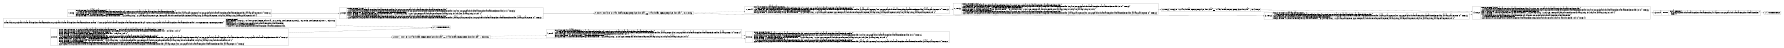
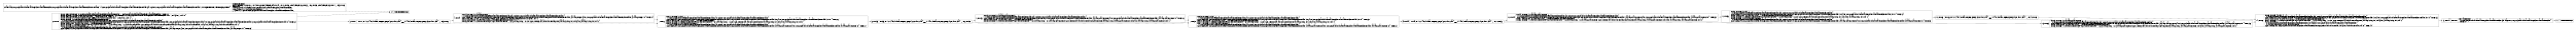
  digraph {
    rankdir=LR
    node [shape=record]
-   n1 [label="{0\:\ ?|MTH_ENTER_HINTS\l}"]
+   n1 [label="{0\:\ ?|MTH_ENTER_BLOCK\l}"]
    n2 [label="{2\:\ 0x0000|0x0000: NEW_INSTANCE  (r0 I:com.google.android.material.timepicker.MaterialTimePicker) =  com.google.android.material.timepicker.MaterialTimePicker  (LINE:120)\l0x0002: INVOKE  (r0 I:com.google.android.material.timepicker.MaterialTimePicker) type: DIRECT call: com.google.android.material.timepicker.MaterialTimePicker.\<init\>():void A[MD:():void (m)]\l0x0005: NEW_INSTANCE  (r1 I:android.os.Bundle) =  android.os.Bundle  (LINE:121)\l0x0007: INVOKE  (r1 I:android.os.Bundle) type: DIRECT call: android.os.Bundle.\<init\>():void A[MD:():void (c)]\l0x000a: INVOKE  (r2 I:com.google.android.material.timepicker.TimeModel) = \l  (r4 I:com.google.android.material.timepicker.MaterialTimePicker$Builder A[D('options' com.google.android.material.timepicker.MaterialTimePicker$Builder)])\l type: STATIC call: com.google.android.material.timepicker.MaterialTimePicker.Builder.access$000(com.google.android.material.timepicker.MaterialTimePicker$Builder):com.google.android.material.timepicker.TimeModel A[MD:(com.google.android.material.timepicker.MaterialTimePicker$Builder):com.google.android.material.timepicker.TimeModel (m)] (LINE:122)\l0x000e: CONST_STR  (r3 I:java.lang.String) =  \"TIME_PICKER_TIME_MODEL\" \l0x0010: INVOKE  (r1 I:android.os.Bundle A[D('args' android.os.Bundle)]), (r3 I:java.lang.String), (r2 I:android.os.Parcelable) type: VIRTUAL call: android.os.Bundle.putParcelable(java.lang.String, android.os.Parcelable):void A[MD:(java.lang.String, android.os.Parcelable):void (c)]\l0x0013: INVOKE  (r2 I:java.lang.Integer) = \l  (r4 I:com.google.android.material.timepicker.MaterialTimePicker$Builder A[D('options' com.google.android.material.timepicker.MaterialTimePicker$Builder)])\l type: STATIC call: com.google.android.material.timepicker.MaterialTimePicker.Builder.access$100(com.google.android.material.timepicker.MaterialTimePicker$Builder):java.lang.Integer A[MD:(com.google.android.material.timepicker.MaterialTimePicker$Builder):java.lang.Integer (m)] (LINE:123)\l}"]
    n3 [label="{3\:\ 0x0017|0x0017: IF  (r2 I:??[int, boolean, OBJECT, ARRAY, byte, short, char]) == (0 ??[int, boolean, OBJECT, ARRAY, byte, short, char])  \-\> B:5:0x0026 \l}"]
    n4 [label="{4\:\ 0x0019|0x0019: INVOKE  (r2 I:java.lang.Integer) = \l  (r4 I:com.google.android.material.timepicker.MaterialTimePicker$Builder A[D('options' com.google.android.material.timepicker.MaterialTimePicker$Builder)])\l type: STATIC call: com.google.android.material.timepicker.MaterialTimePicker.Builder.access$100(com.google.android.material.timepicker.MaterialTimePicker$Builder):java.lang.Integer A[MD:(com.google.android.material.timepicker.MaterialTimePicker$Builder):java.lang.Integer (m)] (LINE:124)\l0x001d: INVOKE  (r2 I:int) = (r2 I:java.lang.Integer) type: VIRTUAL call: java.lang.Integer.intValue():int A[MD:():int (c)]\l0x0021: CONST_STR  (r3 I:java.lang.String) =  \"TIME_PICKER_INPUT_MODE\" \l0x0023: INVOKE  (r1 I:android.os.Bundle A[D('args' android.os.Bundle)]), (r3 I:java.lang.String), (r2 I:int) type: VIRTUAL call: android.os.Bundle.putInt(java.lang.String, int):void A[MD:(java.lang.String, int):void (c)]\l}"]
    n5 [label="{5\:\ 0x0026|0x0026: INVOKE  (r2 I:int) = \l  (r4 I:com.google.android.material.timepicker.MaterialTimePicker$Builder A[D('options' com.google.android.material.timepicker.MaterialTimePicker$Builder)])\l type: STATIC call: com.google.android.material.timepicker.MaterialTimePicker.Builder.access$200(com.google.android.material.timepicker.MaterialTimePicker$Builder):int A[MD:(com.google.android.material.timepicker.MaterialTimePicker$Builder):int (m)] (LINE:126)\l0x002a: CONST_STR  (r3 I:java.lang.String) =  \"TIME_PICKER_TITLE_RES\" \l0x002c: INVOKE  (r1 I:android.os.Bundle A[D('args' android.os.Bundle)]), (r3 I:java.lang.String), (r2 I:int) type: VIRTUAL call: android.os.Bundle.putInt(java.lang.String, int):void A[MD:(java.lang.String, int):void (c)]\l0x002f: INVOKE  (r2 I:java.lang.CharSequence) = \l  (r4 I:com.google.android.material.timepicker.MaterialTimePicker$Builder A[D('options' com.google.android.material.timepicker.MaterialTimePicker$Builder)])\l type: STATIC call: com.google.android.material.timepicker.MaterialTimePicker.Builder.access$300(com.google.android.material.timepicker.MaterialTimePicker$Builder):java.lang.CharSequence A[MD:(com.google.android.material.timepicker.MaterialTimePicker$Builder):java.lang.CharSequence (m)] (LINE:127)\l}"]
+   n6 [label="{6\:\ 0x0033|0x0033: IF  (r2 I:??[int, boolean, OBJECT, ARRAY, byte, short, char]) == (0 ??[int, boolean, OBJECT, ARRAY, byte, short, char])  \-\> B:8:0x003e \l}"]
    n7 [label="{7\:\ 0x0035|0x0035: INVOKE  (r2 I:java.lang.CharSequence) = \l  (r4 I:com.google.android.material.timepicker.MaterialTimePicker$Builder A[D('options' com.google.android.material.timepicker.MaterialTimePicker$Builder)])\l type: STATIC call: com.google.android.material.timepicker.MaterialTimePicker.Builder.access$300(com.google.android.material.timepicker.MaterialTimePicker$Builder):java.lang.CharSequence A[MD:(com.google.android.material.timepicker.MaterialTimePicker$Builder):java.lang.CharSequence (m)] (LINE:128)\l0x0039: CONST_STR  (r3 I:java.lang.String) =  \"TIME_PICKER_TITLE_TEXT\" \l0x003b: INVOKE  (r1 I:android.os.Bundle A[D('args' android.os.Bundle)]), (r3 I:java.lang.String), (r2 I:java.lang.CharSequence) type: VIRTUAL call: android.os.Bundle.putCharSequence(java.lang.String, java.lang.CharSequence):void A[MD:(java.lang.String, java.lang.CharSequence):void (c)]\l}"]
    n8 [label="{8\:\ 0x003e|0x003e: INVOKE  (r2 I:int) = \l  (r4 I:com.google.android.material.timepicker.MaterialTimePicker$Builder A[D('options' com.google.android.material.timepicker.MaterialTimePicker$Builder)])\l type: STATIC call: com.google.android.material.timepicker.MaterialTimePicker.Builder.access$400(com.google.android.material.timepicker.MaterialTimePicker$Builder):int A[MD:(com.google.android.material.timepicker.MaterialTimePicker$Builder):int (m)] (LINE:130)\l0x0042: CONST_STR  (r3 I:java.lang.String) =  \"TIME_PICKER_POSITIVE_BUTTON_TEXT_RES\" \l0x0044: INVOKE  (r1 I:android.os.Bundle A[D('args' android.os.Bundle)]), (r3 I:java.lang.String), (r2 I:int) type: VIRTUAL call: android.os.Bundle.putInt(java.lang.String, int):void A[MD:(java.lang.String, int):void (c)]\l0x0047: INVOKE  (r2 I:java.lang.CharSequence) = \l  (r4 I:com.google.android.material.timepicker.MaterialTimePicker$Builder A[D('options' com.google.android.material.timepicker.MaterialTimePicker$Builder)])\l type: STATIC call: com.google.android.material.timepicker.MaterialTimePicker.Builder.access$500(com.google.android.material.timepicker.MaterialTimePicker$Builder):java.lang.CharSequence A[MD:(com.google.android.material.timepicker.MaterialTimePicker$Builder):java.lang.CharSequence (m)] (LINE:131)\l}"]
    n9 [label="{9\:\ 0x004b|0x004b: IF  (r2 I:??[int, boolean, OBJECT, ARRAY, byte, short, char]) == (0 ??[int, boolean, OBJECT, ARRAY, byte, short, char])  \-\> B:11:0x0056 \l}"]
    n10 [label="{10\:\ 0x004d|0x004d: INVOKE  (r2 I:java.lang.CharSequence) = \l  (r4 I:com.google.android.material.timepicker.MaterialTimePicker$Builder A[D('options' com.google.android.material.timepicker.MaterialTimePicker$Builder)])\l type: STATIC call: com.google.android.material.timepicker.MaterialTimePicker.Builder.access$500(com.google.android.material.timepicker.MaterialTimePicker$Builder):java.lang.CharSequence A[MD:(com.google.android.material.timepicker.MaterialTimePicker$Builder):java.lang.CharSequence (m)] (LINE:132)\l0x0051: CONST_STR  (r3 I:java.lang.String) =  \"TIME_PICKER_POSITIVE_BUTTON_TEXT\" \l0x0053: INVOKE  (r1 I:android.os.Bundle A[D('args' android.os.Bundle)]), (r3 I:java.lang.String), (r2 I:java.lang.CharSequence) type: VIRTUAL call: android.os.Bundle.putCharSequence(java.lang.String, java.lang.CharSequence):void A[MD:(java.lang.String, java.lang.CharSequence):void (c)]\l}"]
    n11 [label="{13\:\ 0x0065|0x0065: INVOKE  (r2 I:java.lang.CharSequence) = \l  (r4 I:com.google.android.material.timepicker.MaterialTimePicker$Builder A[D('options' com.google.android.material.timepicker.MaterialTimePicker$Builder)])\l type: STATIC call: com.google.android.material.timepicker.MaterialTimePicker.Builder.access$700(com.google.android.material.timepicker.MaterialTimePicker$Builder):java.lang.CharSequence A[MD:(com.google.android.material.timepicker.MaterialTimePicker$Builder):java.lang.CharSequence (m)] (LINE:136)\l0x0069: CONST_STR  (r3 I:java.lang.String) =  \"TIME_PICKER_NEGATIVE_BUTTON_TEXT\" \l0x006b: INVOKE  (r1 I:android.os.Bundle A[D('args' android.os.Bundle)]), (r3 I:java.lang.String), (r2 I:java.lang.CharSequence) type: VIRTUAL call: android.os.Bundle.putCharSequence(java.lang.String, java.lang.CharSequence):void A[MD:(java.lang.String, java.lang.CharSequence):void (c)]\l}"]
    n12 [label="{11\:\ 0x0056|0x0056: INVOKE  (r2 I:int) = \l  (r4 I:com.google.android.material.timepicker.MaterialTimePicker$Builder A[D('options' com.google.android.material.timepicker.MaterialTimePicker$Builder)])\l type: STATIC call: com.google.android.material.timepicker.MaterialTimePicker.Builder.access$600(com.google.android.material.timepicker.MaterialTimePicker$Builder):int A[MD:(com.google.android.material.timepicker.MaterialTimePicker$Builder):int (m)] (LINE:134)\l0x005a: CONST_STR  (r3 I:java.lang.String) =  \"TIME_PICKER_NEGATIVE_BUTTON_TEXT_RES\" \l0x005c: INVOKE  (r1 I:android.os.Bundle A[D('args' android.os.Bundle)]), (r3 I:java.lang.String), (r2 I:int) type: VIRTUAL call: android.os.Bundle.putInt(java.lang.String, int):void A[MD:(java.lang.String, int):void (c)]\l0x005f: INVOKE  (r2 I:java.lang.CharSequence) = \l  (r4 I:com.google.android.material.timepicker.MaterialTimePicker$Builder A[D('options' com.google.android.material.timepicker.MaterialTimePicker$Builder)])\l type: STATIC call: com.google.android.material.timepicker.MaterialTimePicker.Builder.access$700(com.google.android.material.timepicker.MaterialTimePicker$Builder):java.lang.CharSequence A[MD:(com.google.android.material.timepicker.MaterialTimePicker$Builder):java.lang.CharSequence (m)] (LINE:135)\l}"]
    n13 [label="{12\:\ 0x0063|0x0063: IF  (r2 I:??[int, boolean, OBJECT, ARRAY, byte, short, char]) == (0 ??[int, boolean, OBJECT, ARRAY, byte, short, char])  \-\> B:14:0x006e \l}"]
    n14 [label="{14\:\ 0x006e|0x006e: INVOKE  (r2 I:int) = \l  (r4 I:com.google.android.material.timepicker.MaterialTimePicker$Builder A[D('options' com.google.android.material.timepicker.MaterialTimePicker$Builder)])\l type: STATIC call: com.google.android.material.timepicker.MaterialTimePicker.Builder.access$800(com.google.android.material.timepicker.MaterialTimePicker$Builder):int A[MD:(com.google.android.material.timepicker.MaterialTimePicker$Builder):int (m)] (LINE:138)\l0x0072: CONST_STR  (r3 I:java.lang.String) =  \"TIME_PICKER_OVERRIDE_THEME_RES_ID\" \l0x0074: INVOKE  (r1 I:android.os.Bundle A[D('args' android.os.Bundle)]), (r3 I:java.lang.String), (r2 I:int) type: VIRTUAL call: android.os.Bundle.putInt(java.lang.String, int):void A[MD:(java.lang.String, int):void (c)]\l0x1077: INVOKE  \l  (r0 I:com.google.android.material.timepicker.MaterialTimePicker A[D('fragment' com.google.android.material.timepicker.MaterialTimePicker)])\l  (r1 I:android.os.Bundle A[D('args' android.os.Bundle)])\l type: VIRTUAL call: com.google.android.material.timepicker.MaterialTimePicker.setArguments(android.os.Bundle):void A[MD:(android.os.Bundle):void (m)] (LINE:140)\l}"]
    n15 [label="{15\:\ 0x007a|RETURN\l|0x007a: RETURN  \l  (r0 I:com.google.android.material.timepicker.MaterialTimePicker A[D('fragment' com.google.android.material.timepicker.MaterialTimePicker)])\l  (LINE:141)\l}"]
    n16 [label="{1\:\ ?|MTH_EXIT_BLOCK\l}"]
    n17 [label="{private static com.google.android.material.timepicker.MaterialTimePicker com.google.android.material.timepicker.MaterialTimePicker.newInstance((r4 I:com.google.android.material.timepicker.MaterialTimePicker$Builder A[D('options' com.google.android.material.timepicker.MaterialTimePicker$Builder), IMMUTABLE_TYPE, METHOD_ARGUMENT]))  | USE_LINES_HINTS\lCROSS_EDGE: B:12:0x0063 \-\> B:14:0x006e, CROSS_EDGE: B:9:0x004b \-\> B:11:0x0056, CROSS_EDGE: B:6:0x0033 \-\> B:8:0x003e, CROSS_EDGE: B:3:0x0017 \-\> B:5:0x0026\lDebug Info:\l  0x0005\-0x007a: r0 'fragment' Lcom\/google\/android\/material\/timepicker\/MaterialTimePicker;\l  0x000a\-0x007a: r1 'args' Landroid\/os\/Bundle;\l  \-1 \-0x007a: r4 'options' Lcom\/google\/android\/material\/timepicker\/MaterialTimePicker$Builder;\l}"]
    n2 -> n1
    n2 -> n3
    n3 -> n4 [style=dashed]
    n3 -> n5 [style=dashed]
    n4 -> n5
+   n5 -> n6
+   n6 -> n7 [style=dashed]
+   n6 -> n8
    n7 -> n8
    n8 -> n9
    n9 -> n10 [style=dashed]
    n9 -> n11
    n10 -> n12
    n11 -> n14
    n12 -> n13
    n13 -> n11 [style=dashed]
    n13 -> n14
    n14 -> n15
    n15 -> n16
    n17 -> n1
  }
